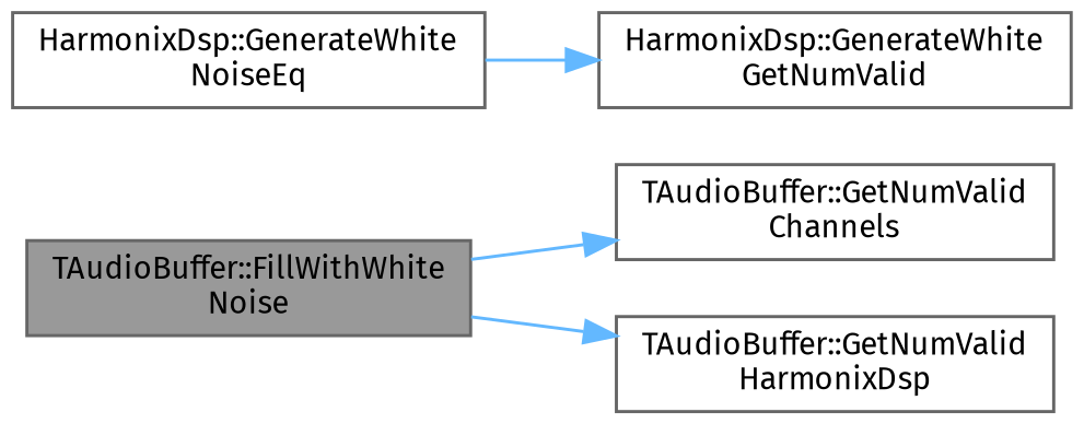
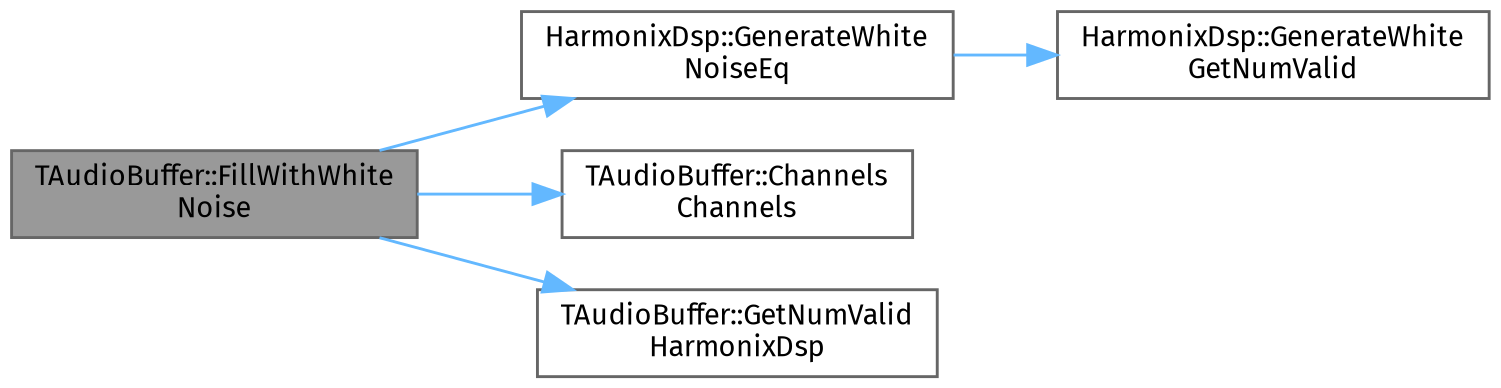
  digraph {
    fontname="Fira Sans"
    rankdir=LR
    node [color=grey40 fillcolor=white fontname="Fira Sans" fontsize=10 shape=box style=filled]
    edge [color=steelblue1 fontname="Fira Sans" fontsize=10 labelfontname=Helvetica labelfontsize=10 style=solid]
    n1 [color=gray40 fillcolor=grey60 fontcolor=black height=0.2 label="TAudioBuffer::FillWithWhite\lNoise" width=0.4]
    n2 [height=0.2 label="HarmonixDsp::GenerateWhite\lNoiseEq" width=0.4]
-   n3 [height=0.2 label="TAudioBuffer::GetNumValid\lChannels" width=0.4]
+   n3 [height=0.2 label="TAudioBuffer::Channels\lChannels" width=0.4]
    n4 [height=0.2 label="TAudioBuffer::GetNumValid\lHarmonixDsp" width=0.4]
    n5 [height=0.2 label="HarmonixDsp::GenerateWhite\lGetNumValid" width=0.4]
+   n1 -> n2
    n1 -> n3
    n1 -> n4
    n2 -> n5
  }
